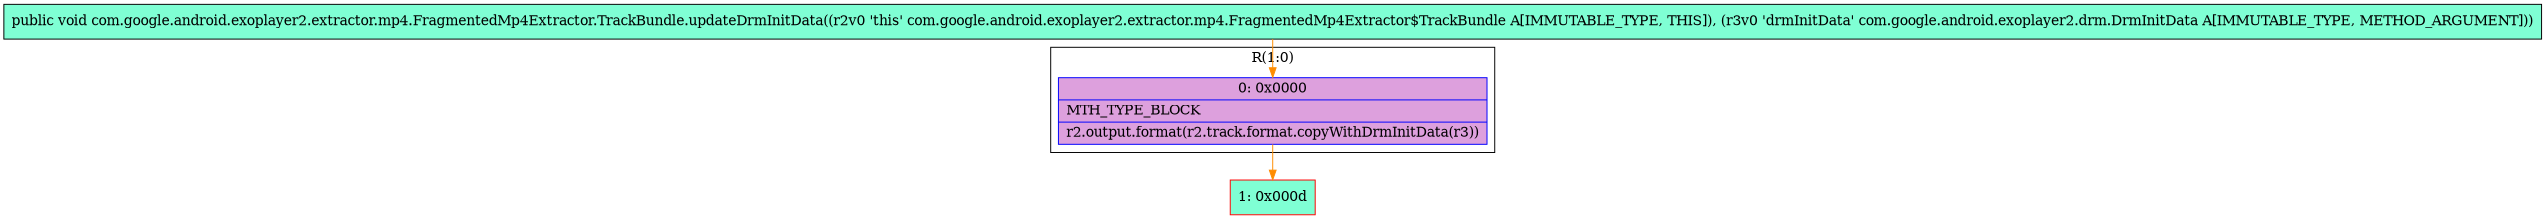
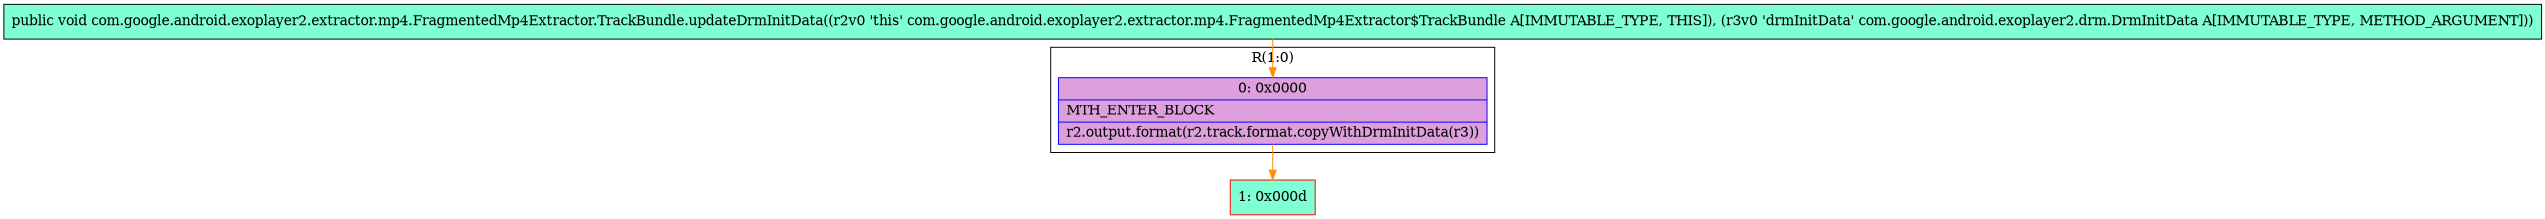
  digraph {
    node [shape=record style=filled fillcolor=aquamarine]
    edge [color=darkorange]
-   n1 [color=blue label="{0\:\ 0x0000|MTH_TYPE_BLOCK\l|r2.output.format(r2.track.format.copyWithDrmInitData(r3))\l}" fillcolor=plum]
+   n1 [color=blue label="{0\:\ 0x0000|MTH_ENTER_BLOCK\l|r2.output.format(r2.track.format.copyWithDrmInitData(r3))\l}" fillcolor=plum]
    n2 [color=red label="{1\:\ 0x000d}"]
    n3 [label="{public void com.google.android.exoplayer2.extractor.mp4.FragmentedMp4Extractor.TrackBundle.updateDrmInitData((r2v0 'this' com.google.android.exoplayer2.extractor.mp4.FragmentedMp4Extractor$TrackBundle A[IMMUTABLE_TYPE, THIS]), (r3v0 'drmInitData' com.google.android.exoplayer2.drm.DrmInitData A[IMMUTABLE_TYPE, METHOD_ARGUMENT])) }"]
    subgraph cluster_1 {
      label="R(1:0)"
      n1
    }
    n1 -> n2
    n3 -> n1
  }
